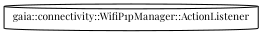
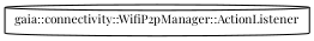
  digraph {
    rankdir=TB
    fontname="Playfair Display"
-   n1 [color=black fillcolor=white fontname="Playfair Display" fontsize=10 height=0.2 label="gaia::connectivity::WifiP1pManager::ActionListener" shape=cylinder style=filled width=0.4]
+   n1 [color=black fillcolor=white fontname="Playfair Display" fontsize=10 height=0.2 label="gaia::connectivity::WifiP2pManager::ActionListener" shape=cylinder style=filled width=0.4]
  }
